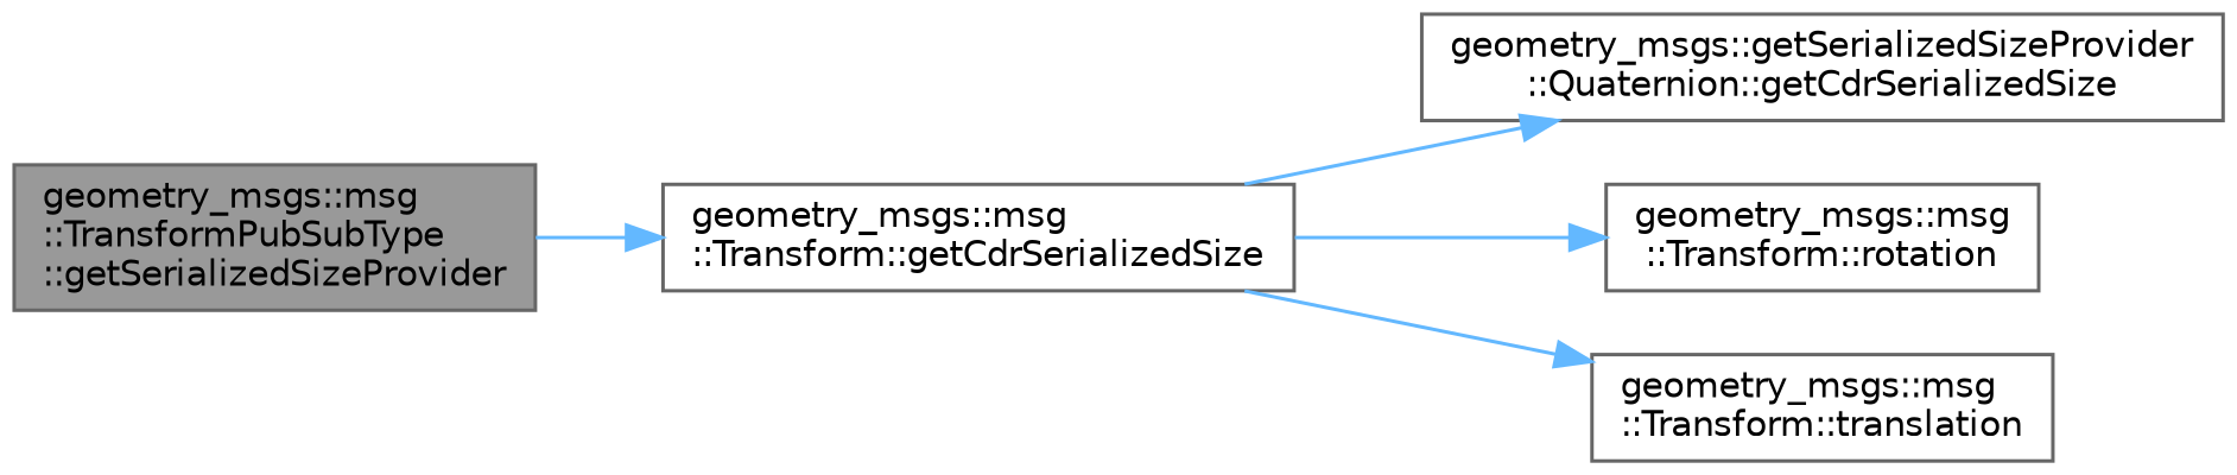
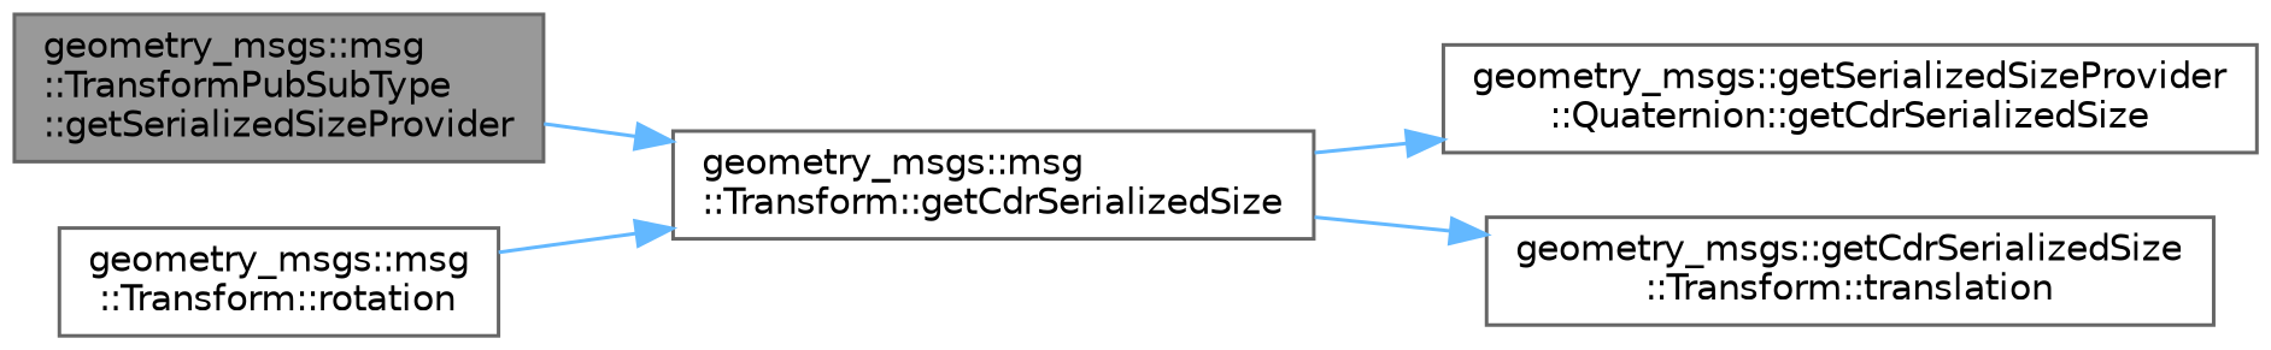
  digraph {
    rankdir=LR
    node [color=grey40 fillcolor=white fontname=Helvetica fontsize=10 shape=box style=filled]
    edge [color=steelblue1 fontname=Helvetica fontsize=10 labelfontname=Helvetica labelfontsize=10 style=solid]
    n1 [color=gray40 fillcolor=grey60 fontcolor=black height=0.2 label="geometry_msgs::msg\l::TransformPubSubType\l::getSerializedSizeProvider" width=0.4]
    n2 [height=0.2 label="geometry_msgs::msg\l::Transform::getCdrSerializedSize" width=0.4]
    n3 [height=0.2 label="geometry_msgs::getSerializedSizeProvider\l::Quaternion::getCdrSerializedSize" width=0.4]
    n4 [height=0.2 label="geometry_msgs::msg\l::Transform::rotation" width=0.4]
-   n5 [height=0.2 label="geometry_msgs::msg\l::Transform::translation" width=0.4]
+   n5 [height=0.2 label="geometry_msgs::getCdrSerializedSize\l::Transform::translation" width=0.4]
    n1 -> n2
    n2 -> n3
-   n2 -> n4
+   n4 -> n2
    n2 -> n5
  }
